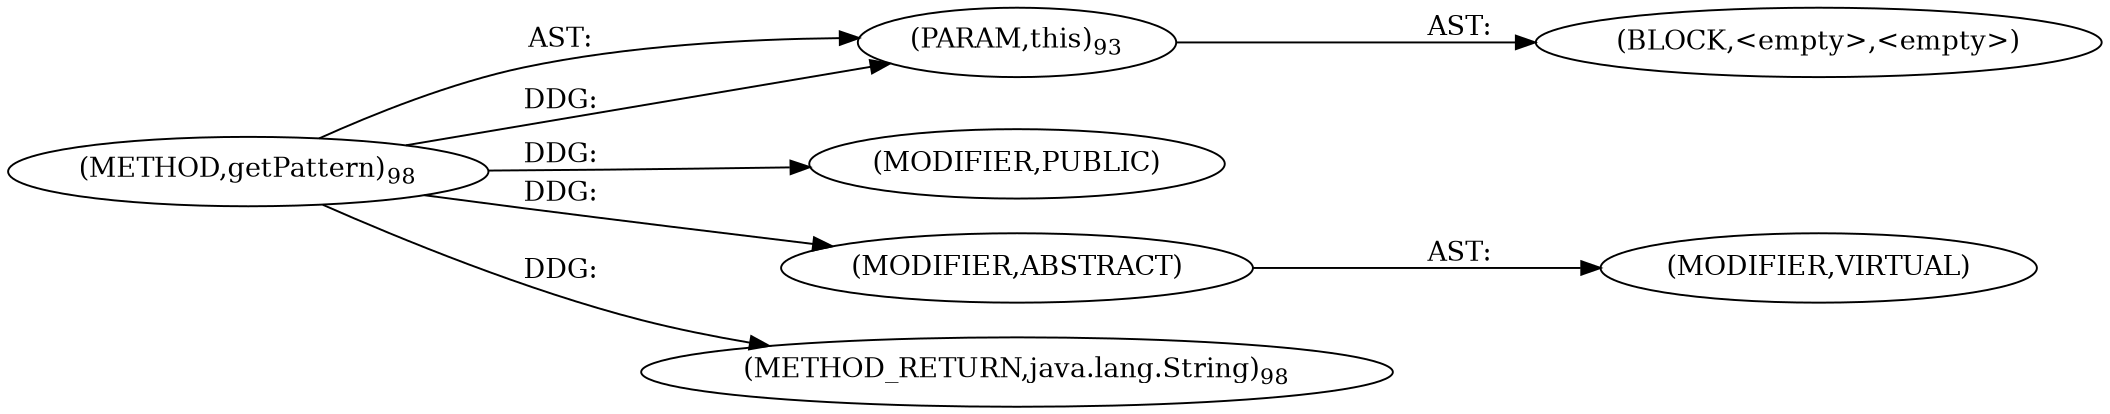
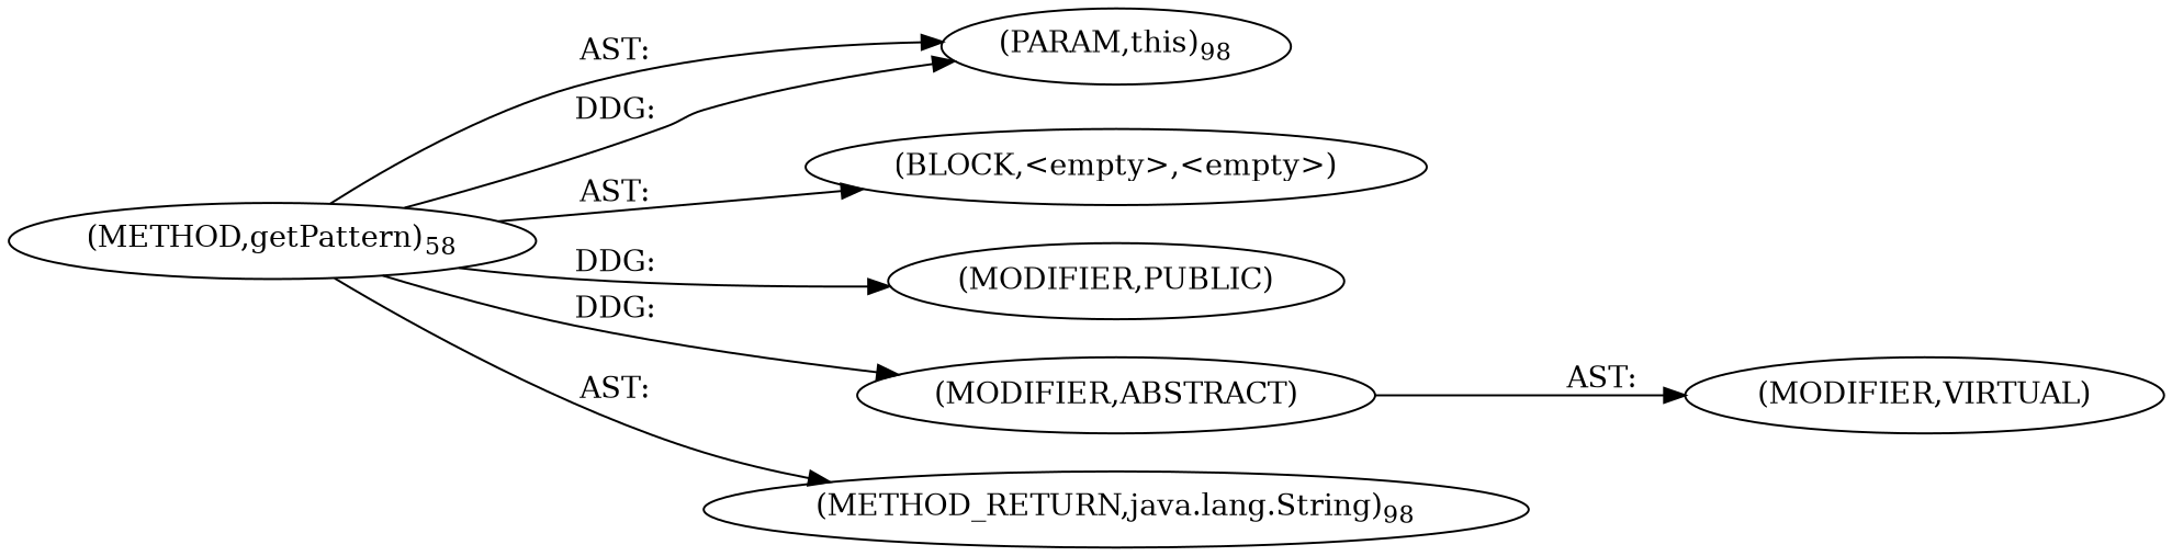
  digraph {
    rankdir=LR
-   n1 [label=<(METHOD,getPattern)<SUB>98</SUB>>]
-   n2 [label=<(PARAM,this)<SUB>93</SUB>>]
+   n1 [label=<(METHOD,getPattern)<SUB>58</SUB>>]
+   n2 [label=<(PARAM,this)<SUB>98</SUB>>]
    n3 [label=<(BLOCK,&lt;empty&gt;,&lt;empty&gt;)>]
    n4 [label=<(MODIFIER,PUBLIC)>]
    n5 [label=<(MODIFIER,ABSTRACT)>]
    n6 [label=<(METHOD_RETURN,java.lang.String)<SUB>98</SUB>>]
    n7 [label=<(MODIFIER,VIRTUAL)>]
    n1 -> n2 [label="AST: "]
    n1 -> n2 [label="DDG: "]
-   n2 -> n3 [label="AST: "]
+   n1 -> n3 [label="AST: "]
    n1 -> n4 [label="DDG: "]
    n1 -> n5 [label="DDG: "]
-   n1 -> n6 [label="DDG: "]
+   n1 -> n6 [label="AST: "]
    n5 -> n7 [label="AST: "]
  }
